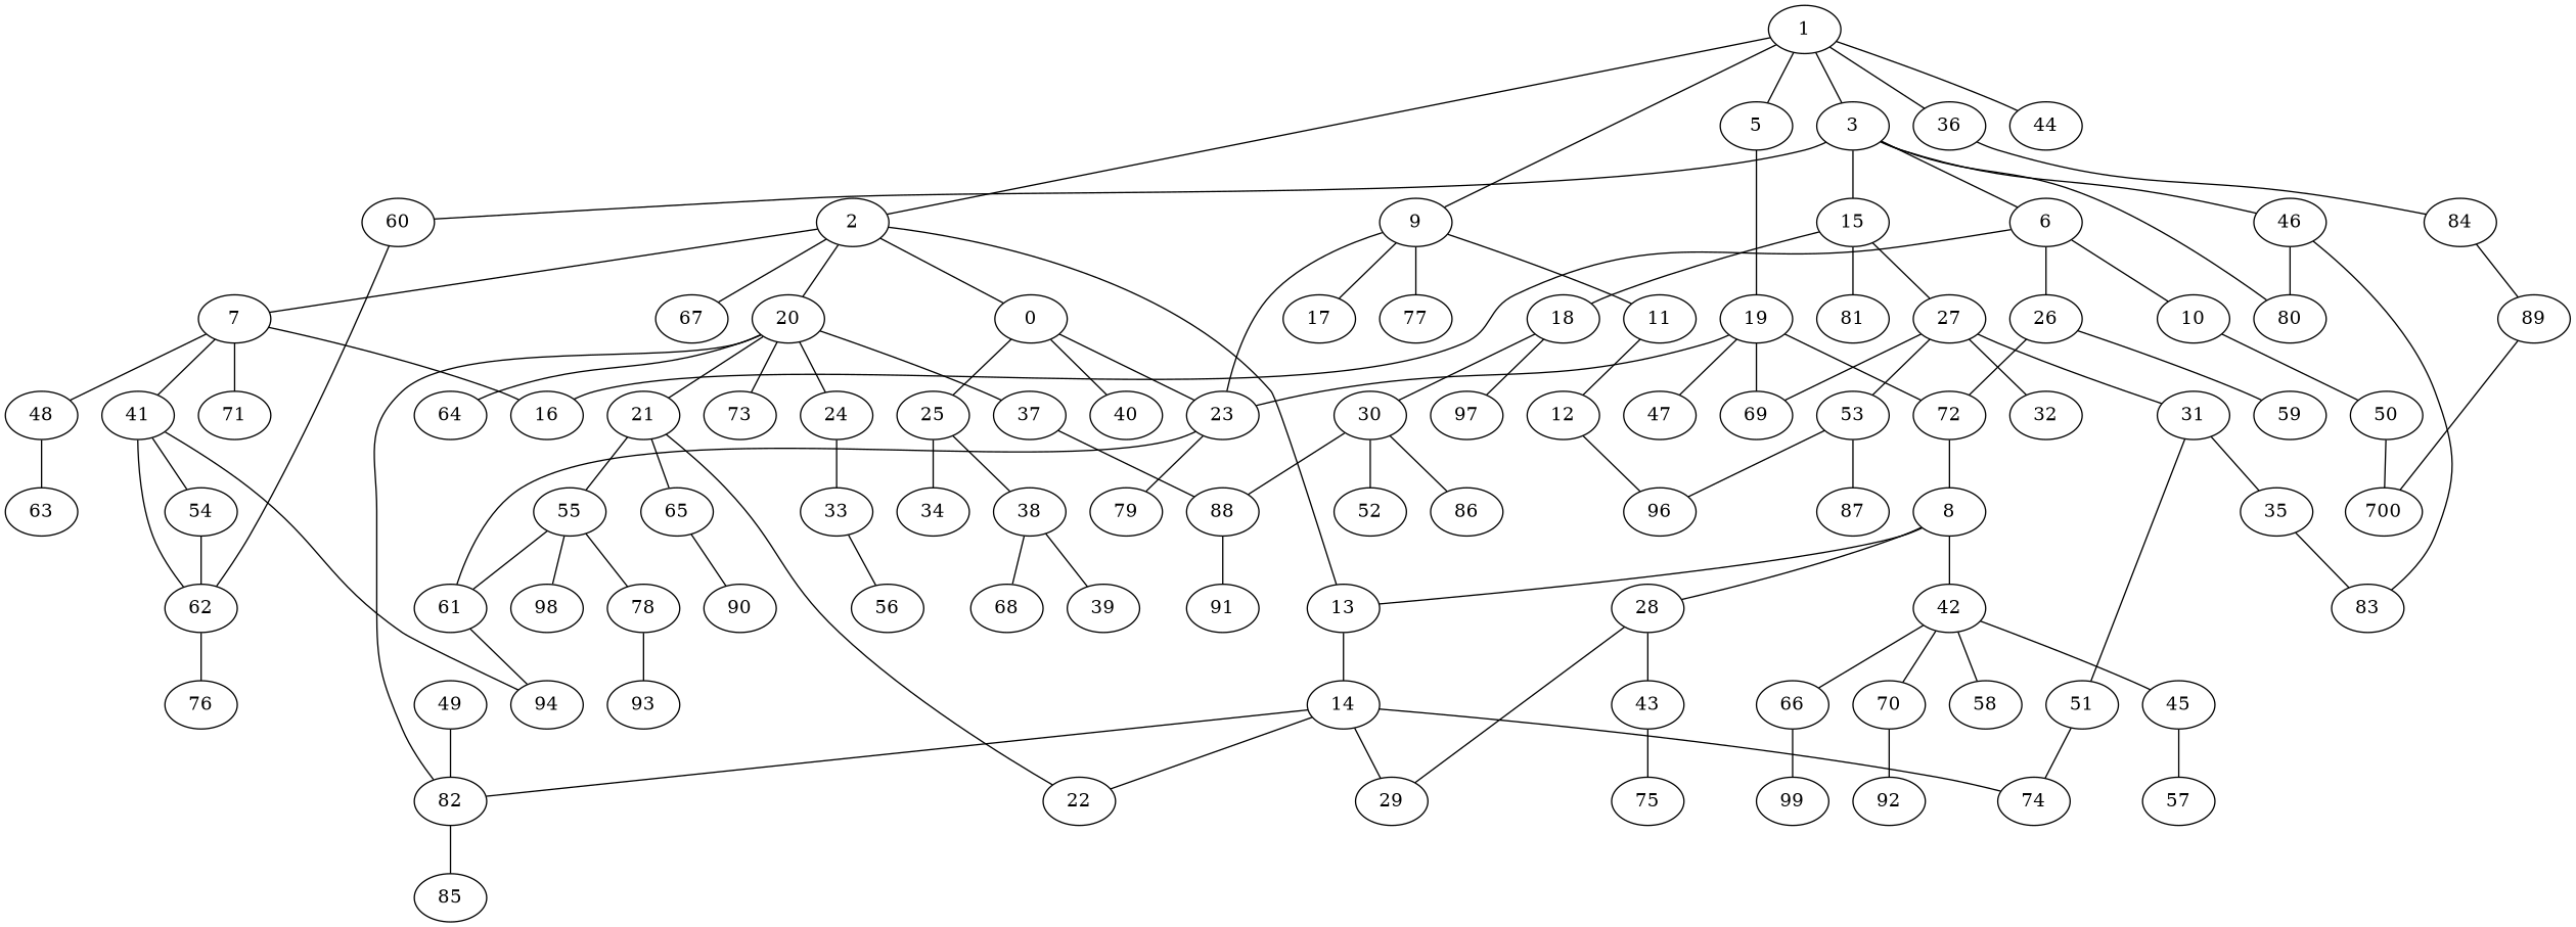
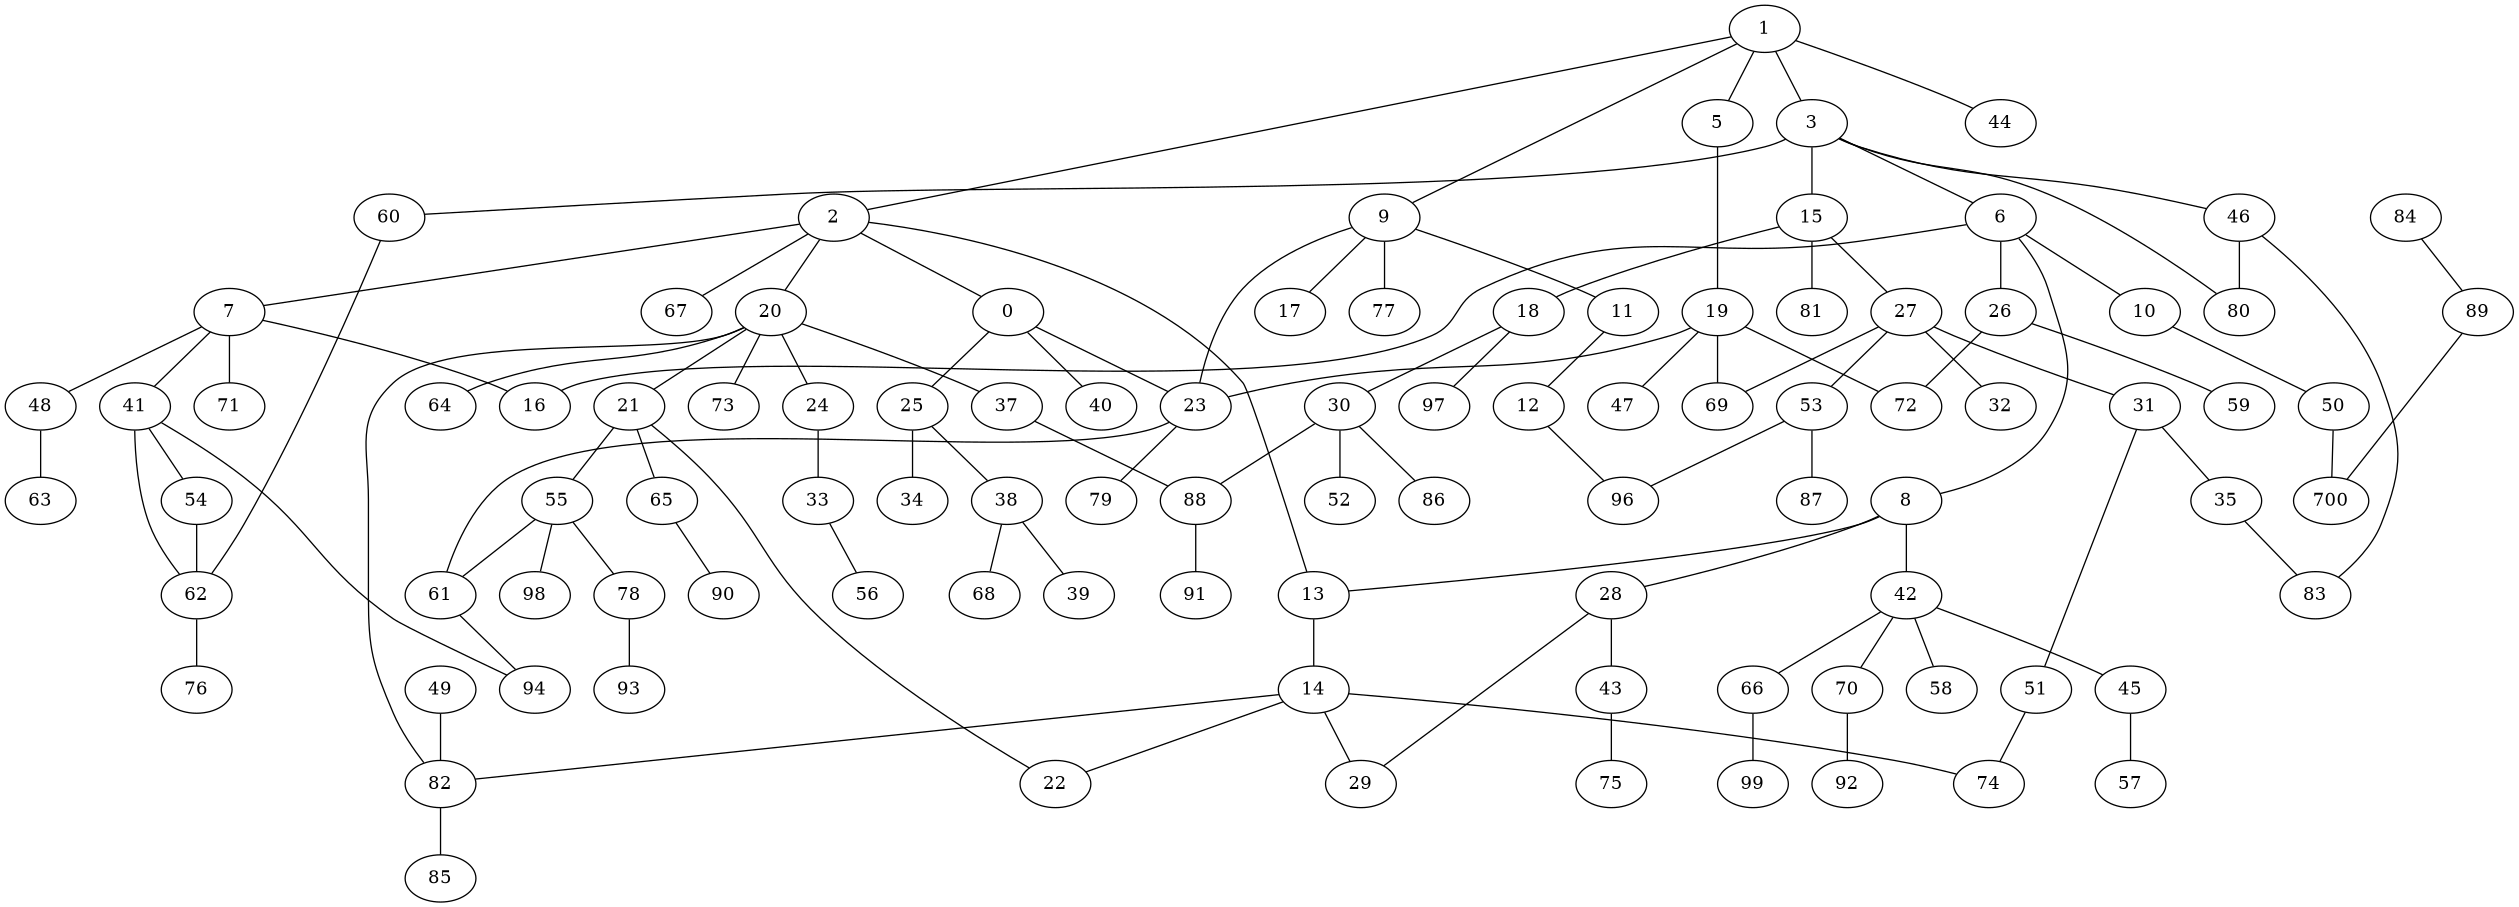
  graph {
    fontname="DejaVu Serif"
    node [fontname="DejaVu Serif"]
    edge [fontname="DejaVu Serif"]
    1
    2
    3
    5
    9
-   36
    44
    n8 [label=0]
    7
    13
    20
    67
    6
    15
    46
    60
    80
    19
    23
    11
    17
    77
    84
    25
    40
    16
    41
    48
    71
    14
    82
    21
    24
    37
    64
    73
    8
    10
    26
    18
    27
    81
    83
    62
    47
    69
    72
    61
    79
    12
    89
    34
    38
    54
    94
    63
    29
    22
    74
    85
    55
    65
    33
    88
    28
    42
    50
    59
    49
    30
    97
    31
    32
    53
    76
    39
    68
    43
    45
    58
    66
    70
    n83 [label=700]
    75
    57
    99
    92
    96
    52
    86
    35
    51
    87
    91
    78
    98
    90
    56
    93
    1 -- 2
    1 -- 3
    1 -- 5
    1 -- 9
-   1 -- 36
    1 -- 44
    2 -- n8
    2 -- 7
    2 -- 13
    2 -- 20
    2 -- 67
    3 -- 6
    3 -- 15
    3 -- 46
    3 -- 60
    3 -- 80
    5 -- 19
    9 -- 23
    9 -- 11
    9 -- 17
    9 -- 77
-   36 -- 84
    n8 -- 23
    n8 -- 25
    n8 -- 40
    7 -- 16
    7 -- 41
    7 -- 48
    7 -- 71
    13 -- 14
    20 -- 82
    20 -- 21
    20 -- 24
    20 -- 37
    20 -- 64
    20 -- 73
    6 -- 16
-   72 -- 8
+   6 -- 8
    6 -- 10
    6 -- 26
    15 -- 18
    15 -- 27
    15 -- 81
    46 -- 80
    46 -- 83
    60 -- 62
    19 -- 23
    19 -- 47
    19 -- 69
    19 -- 72
    23 -- 61
    23 -- 79
    11 -- 12
    84 -- 89
    25 -- 34
    25 -- 38
    41 -- 62
    41 -- 54
    41 -- 94
    48 -- 63
    14 -- 82
    14 -- 29
    14 -- 22
    14 -- 74
    82 -- 85
    21 -- 22
    21 -- 55
    21 -- 65
    24 -- 33
    37 -- 88
    8 -- 13
    8 -- 28
    8 -- 42
    10 -- 50
    26 -- 72
    26 -- 59
    18 -- 30
    18 -- 97
    27 -- 69
    27 -- 31
    27 -- 32
    27 -- 53
    62 -- 76
    61 -- 94
    12 -- 96
    89 -- n83
    38 -- 39
    38 -- 68
    54 -- 62
    55 -- 61
    55 -- 78
    55 -- 98
    65 -- 90
    33 -- 56
    88 -- 91
    28 -- 29
    28 -- 43
    42 -- 45
    42 -- 58
    42 -- 66
    42 -- 70
    50 -- n83
    49 -- 82
    30 -- 88
    30 -- 52
    30 -- 86
    31 -- 35
    31 -- 51
    53 -- 96
    53 -- 87
    43 -- 75
    45 -- 57
    66 -- 99
    70 -- 92
    35 -- 83
    51 -- 74
    78 -- 93
  }
